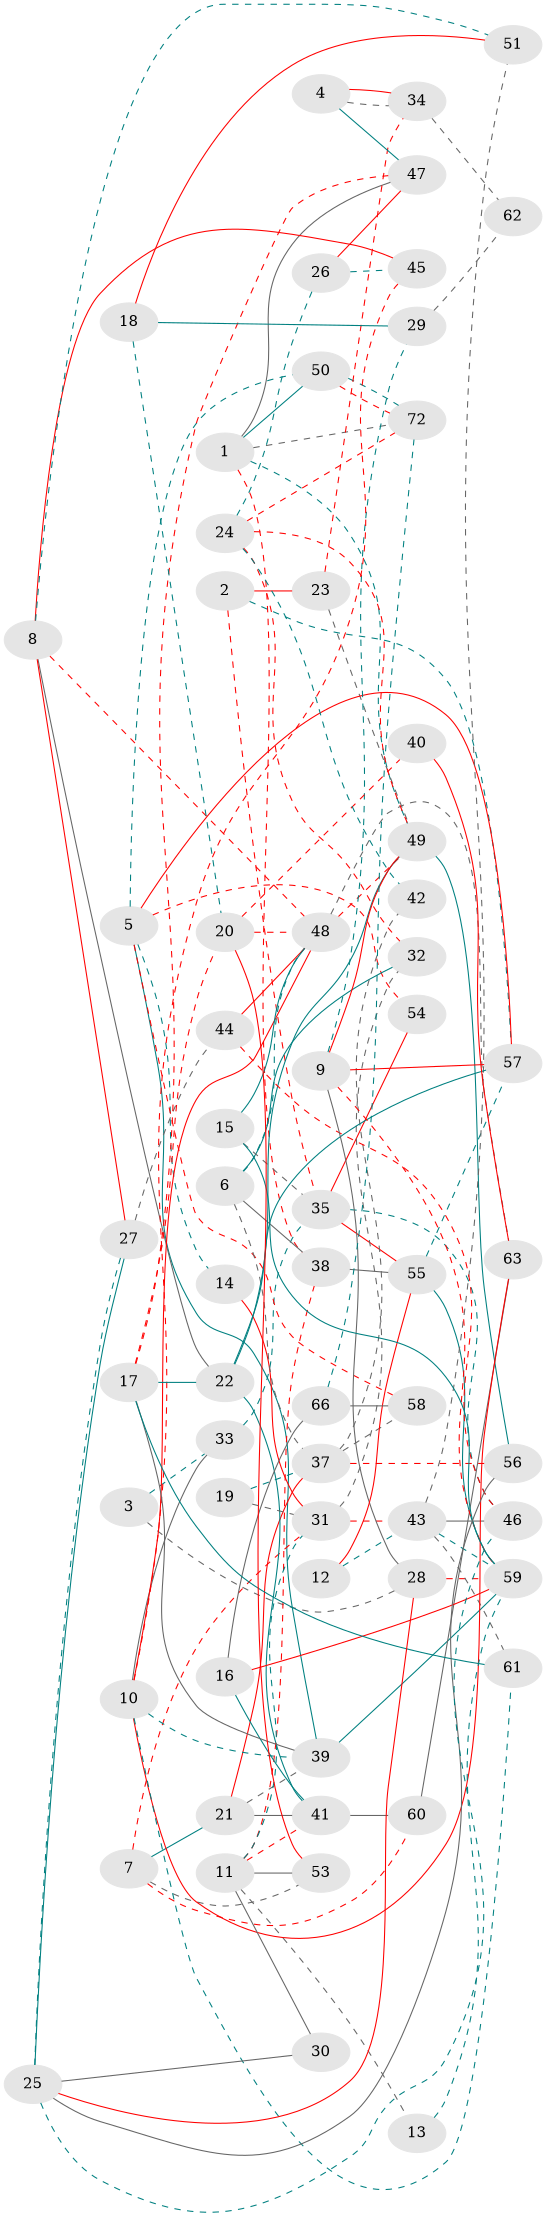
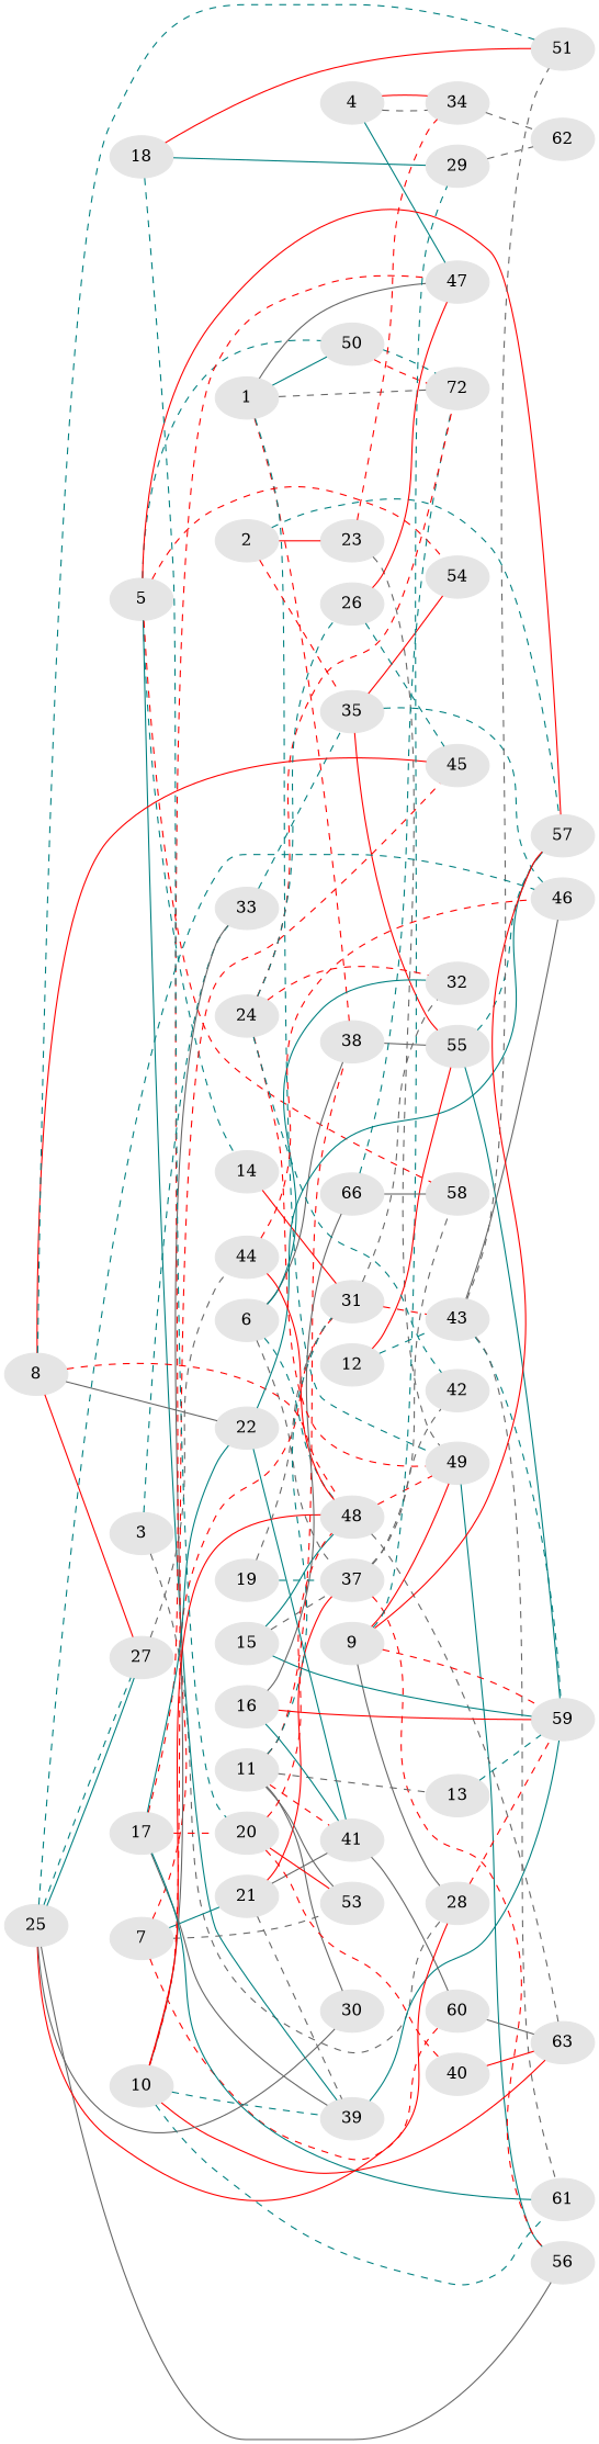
  graph {
    rankdir=LR
    node [color=gray90 style=filled]
    edge [color=red style=dashed]
    1
    38
    47
    49
    50
    n6 [label=72]
    55
    56
    2
    23
    35
    57
    34
    54
    46
    3
    28
    33
    59
    4
    62
    5
    14
    39
    58
    31
    6
    32
    37
    48
    42
    63
    7
    21
    53
    60
    41
    43
    8
    22
    27
    45
    51
    44
    9
    29
    10
    61
    11
    13
    30
    12
    15
    16
    n55 [label=66]
    17
    20
    40
    18
    19
    24
    26
    25
    1 -- 38
    1 -- 47 [color=gray40 style=solid]
    1 -- 49 [color=teal]
    1 -- 50 [color=teal style=solid]
    1 -- n6 [color=gray40]
    38 -- 55 [color=gray40 style=solid]
    49 -- 56 [color=teal style=solid]
    50 -- n6
    50 -- n6 [color=teal]
    55 -- 57 [color=teal]
    55 -- 59 [color=teal style=solid]
    2 -- 23 [style=solid]
    2 -- 35
    2 -- 57 [color=teal]
    23 -- 49 [color=gray40]
    23 -- 34
    35 -- 55 [style=solid]
    35 -- 54 [style=solid]
    35 -- 46 [color=teal]
    34 -- 62 [color=gray40]
    3 -- 28 [color=gray40]
    3 -- 33 [color=teal]
    28 -- 59
    33 -- 35 [color=teal]
    4 -- 47 [color=teal style=solid]
    4 -- 34 [color=gray40]
    4 -- 34 [style=solid]
    5 -- 50 [color=teal]
    5 -- 57 [style=solid]
    5 -- 54
    5 -- 14 [color=teal]
    5 -- 39 [color=teal style=solid]
    5 -- 58
    14 -- 31 [style=solid]
    39 -- 59 [color=teal style=solid]
    31 -- 32 [color=gray40]
    31 -- 43
    6 -- 38 [color=gray40 style=solid]
    6 -- 32 [color=teal style=solid]
    6 -- 37 [color=gray40]
    6 -- 48 [color=teal]
    37 -- 56
    37 -- 58 [color=gray40]
    37 -- 42 [color=gray40]
    48 -- 49
    48 -- 63 [color=gray40]
    7 -- 31
    7 -- 21 [color=teal style=solid]
    7 -- 53 [color=gray40]
    7 -- 60
    21 -- 39 [color=gray40]
    21 -- 37 [style=solid]
    21 -- 41 [color=gray40 style=solid]
    60 -- 63 [color=gray40 style=solid]
    41 -- 60 [color=gray40 style=solid]
    43 -- 46 [color=gray40 style=solid]
    43 -- 59 [color=teal]
    43 -- 51 [color=gray40]
    43 -- 61 [color=gray40]
    8 -- 48
    8 -- 22 [color=gray40 style=solid]
    8 -- 27 [style=solid]
    8 -- 45 [style=solid]
    8 -- 51 [color=teal]
-   22 -- 49 [color=teal style=solid]
    22 -- 57 [color=teal style=solid]
    22 -- 41 [color=teal style=solid]
    27 -- 44 [color=gray40]
    44 -- 46
    44 -- 48 [style=solid]
    9 -- 49 [style=solid]
    9 -- 57 [style=solid]
    9 -- 28 [color=gray40 style=solid]
    9 -- 59
    9 -- 29 [color=teal]
    29 -- 62 [color=gray40]
    10 -- 33 [color=gray40 style=solid]
    10 -- 39 [color=teal]
    10 -- 48 [style=solid]
    10 -- 63 [style=solid]
    10 -- 45
    10 -- 61 [color=teal]
    11 -- 38
    11 -- 31 [color=teal]
    11 -- 53 [color=gray40 style=solid]
    11 -- 41
    11 -- 13 [color=gray40]
    11 -- 30 [color=gray40 style=solid]
    13 -- 59 [color=teal]
    12 -- 55 [style=solid]
    12 -- 43 [color=teal]
    15 -- 59 [color=teal style=solid]
-   15 -- 35 [color=gray40]
+   15 -- 37 [color=gray40]
    15 -- 48 [color=teal style=solid]
    16 -- 59 [style=solid]
    16 -- 41 [color=teal style=solid]
    16 -- n55 [color=gray40 style=solid]
    n55 -- n6 [color=teal]
    n55 -- 58 [color=gray40 style=solid]
    17 -- 47
    17 -- 39 [color=gray40 style=solid]
    17 -- 22 [color=teal style=solid]
    17 -- 61 [color=teal style=solid]
    17 -- 20
    20 -- 48
    20 -- 53 [style=solid]
    20 -- 40
    40 -- 63 [style=solid]
    18 -- 51 [style=solid]
    18 -- 29 [color=teal style=solid]
    18 -- 20 [color=teal]
    19 -- 31 [color=gray40]
    19 -- 37 [color=teal]
    24 -- 49
    24 -- n6
    24 -- 32
    24 -- 42 [color=teal]
    24 -- 26 [color=teal]
    26 -- 47 [style=solid]
    26 -- 45 [color=teal]
    25 -- 56 [color=gray40 style=solid]
    25 -- 46 [color=teal]
    25 -- 28 [style=solid]
    25 -- 27 [color=teal style=solid]
    25 -- 27 [color=teal]
    25 -- 30 [color=gray40 style=solid]
  }
